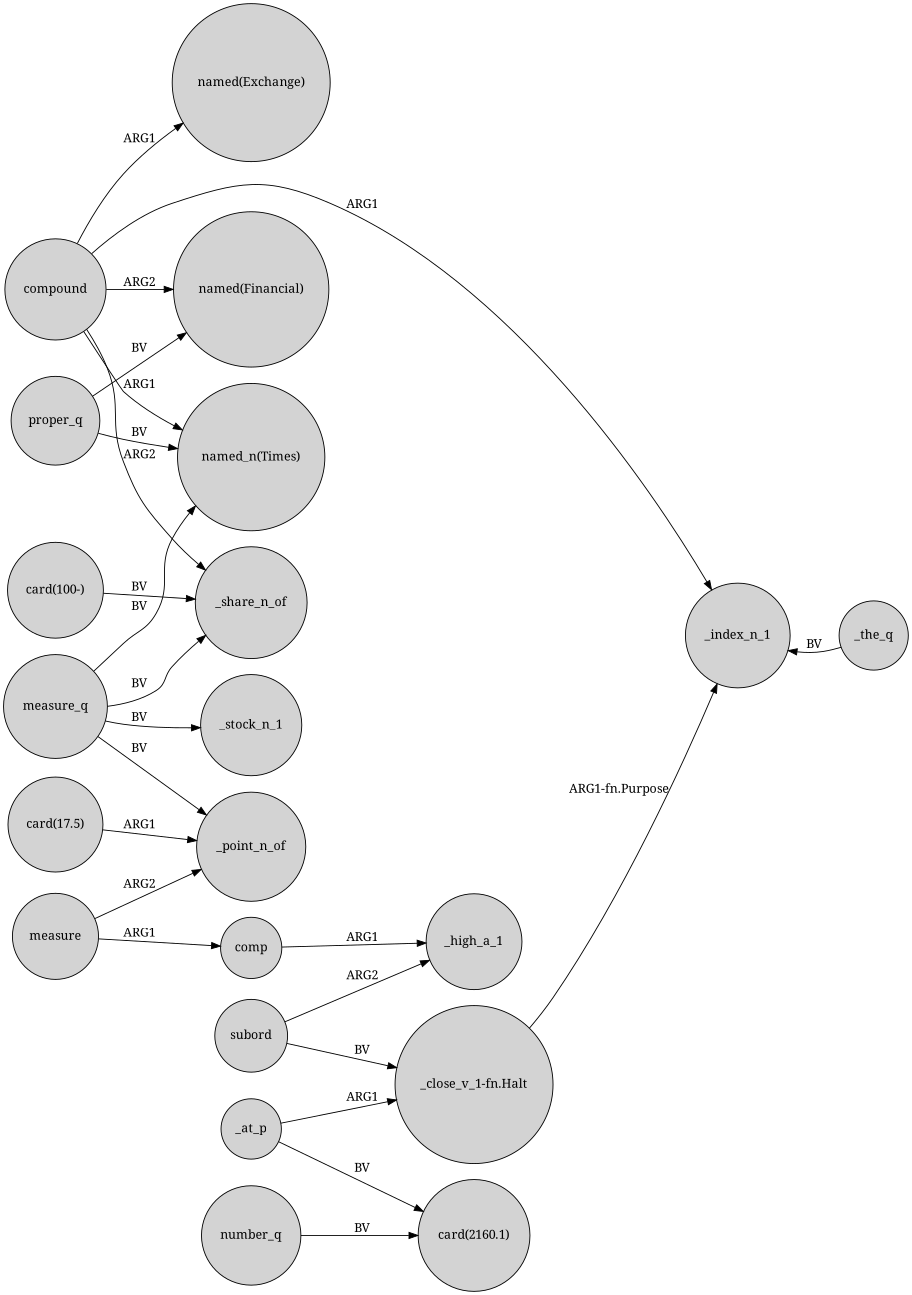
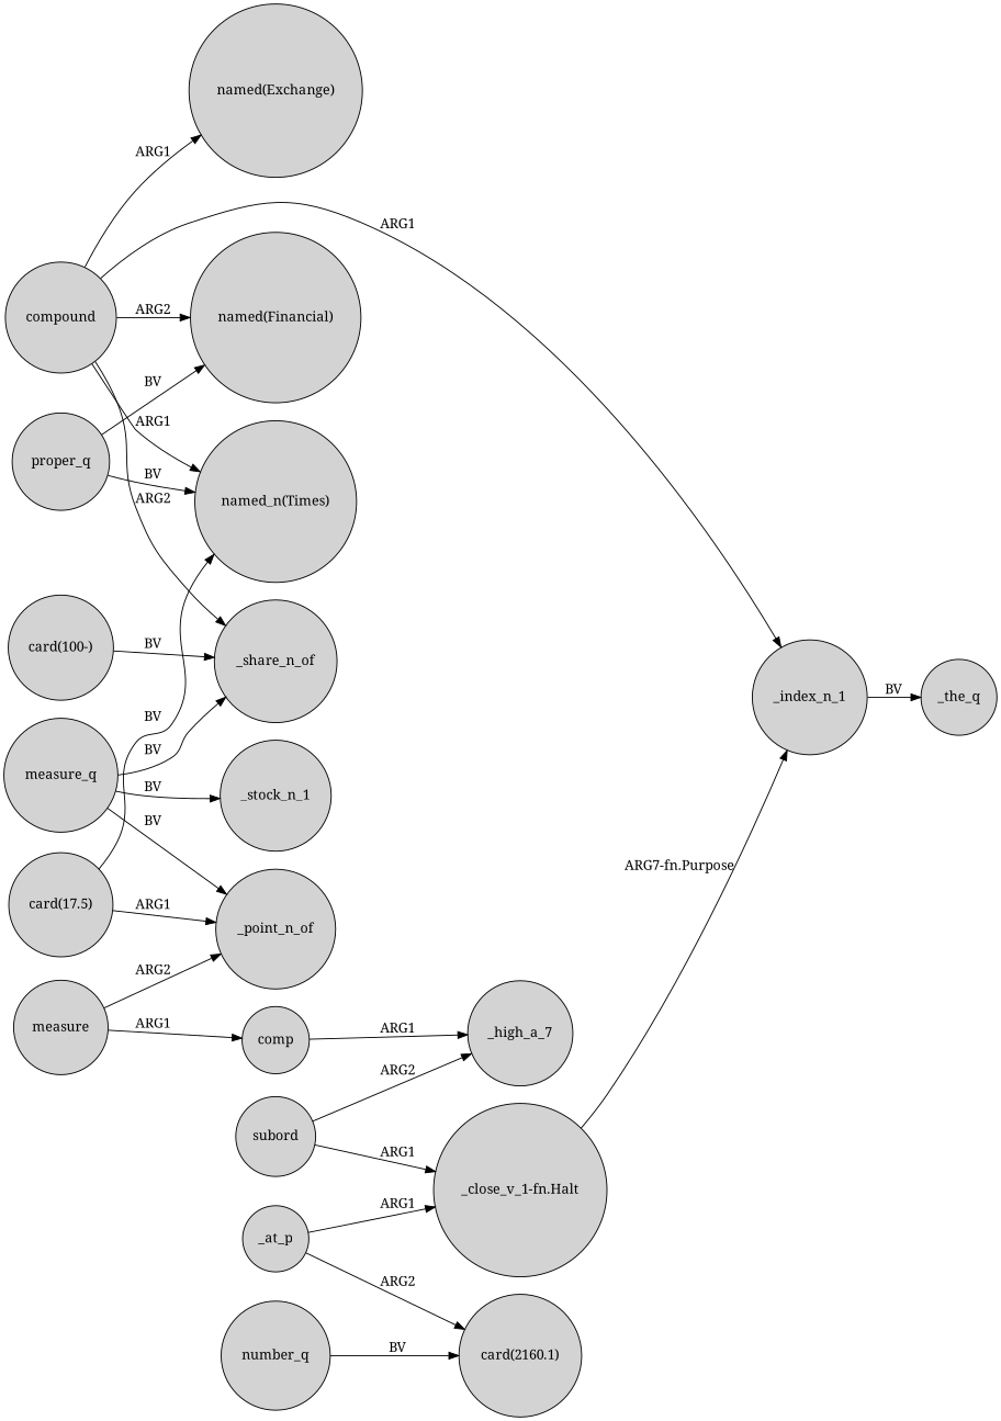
  digraph {
    fontname="Noto Serif"
    rankdir=LR
    node [fontname="Noto Serif" shape=circle style=filled]
    edge [fontname="Noto Serif"]
    compound
    "named_n(Times)"
    "named(Exchange)"
    _share_n_of
    "named(Financial)"
    _index_n_1
    number_q
    "card(2160.1)"
    "card(100-)"
    subord
    "_close_v_1-fn.Halt"
-   _high_a_1
+   _high_a_1 [label=_high_a_7]
    _the_q
    proper_q
    n15 [label=measure_q]
    _stock_n_1
    _point_n_of
    comp
    _at_p
    measure
    "card(17.5)"
    compound -> "named_n(Times)" [label=ARG1]
    compound -> "named(Exchange)" [label=ARG1]
    compound -> _share_n_of [label=ARG2]
    compound -> "named(Financial)" [label=ARG2]
    compound -> _index_n_1 [label=ARG1]
    number_q -> "card(2160.1)" [label=BV]
    "card(100-)" -> _share_n_of [label=BV]
-   subord -> "_close_v_1-fn.Halt" [label=BV]
+   subord -> "_close_v_1-fn.Halt" [label=ARG1]
    subord -> _high_a_1 [label=ARG2]
-   "_close_v_1-fn.Halt" -> _index_n_1 [label="ARG1-fn.Purpose"]
-   _the_q -> _index_n_1 [label=BV]
+   "_close_v_1-fn.Halt" -> _index_n_1 [label="ARG7-fn.Purpose"]
+   _index_n_1 -> _the_q [label=BV]
    proper_q -> "named_n(Times)" [label=BV]
    proper_q -> "named(Financial)" [label=BV]
-   n15 -> "named_n(Times)" [label=BV]
+   "card(17.5)" -> "named_n(Times)" [label=BV]
    n15 -> _share_n_of [label=BV]
    n15 -> _stock_n_1 [label=BV]
    n15 -> _point_n_of [label=BV]
    comp -> _high_a_1 [label=ARG1]
-   _at_p -> "card(2160.1)" [label=BV]
+   _at_p -> "card(2160.1)" [label=ARG2]
    _at_p -> "_close_v_1-fn.Halt" [label=ARG1]
    measure -> _point_n_of [label=ARG2]
    measure -> comp [label=ARG1]
    "card(17.5)" -> _point_n_of [label=ARG1]
  }
